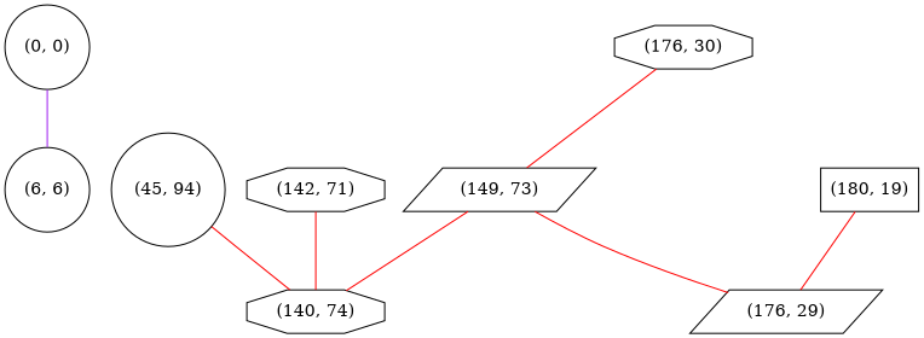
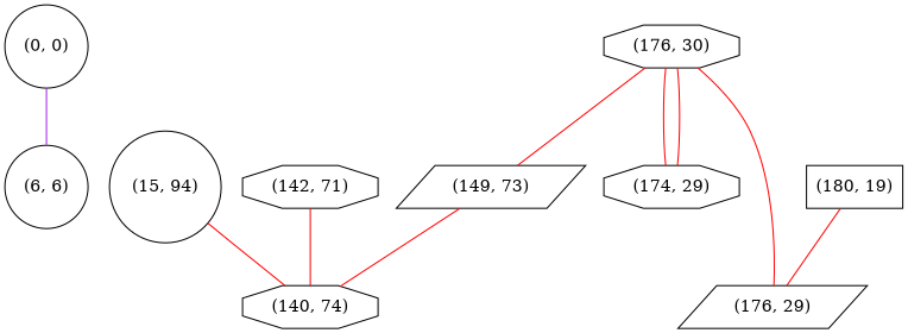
  graph {
    node [shape=octagon]
    edge [color=red weight=1]
    "(0, 0)" [shape=circle]
    "(6, 6)" [shape=circle]
-   "(15, 94)" [shape=circle label="(45, 94)"]
+   "(15, 94)" [shape=circle]
    "(140, 74)"
    "(149, 73)" [shape=parallelogram]
    "(176, 30)"
    "(176, 29)" [shape=parallelogram]
+   "(174, 29)"
    "(142, 71)"
    "(180, 19)" [shape=box]
    "(0, 0)" -- "(6, 6)" [color=purple weight=4]
    "(15, 94)" -- "(140, 74)"
    "(149, 73)" -- "(140, 74)"
    "(176, 30)" -- "(149, 73)"
-   "(149, 73)" -- "(176, 29)"
+   "(176, 30)" -- "(176, 29)"
+   "(176, 30)" -- "(174, 29)"
+   "(176, 30)" -- "(174, 29)"
    "(142, 71)" -- "(140, 74)"
    "(180, 19)" -- "(176, 29)"
  }
